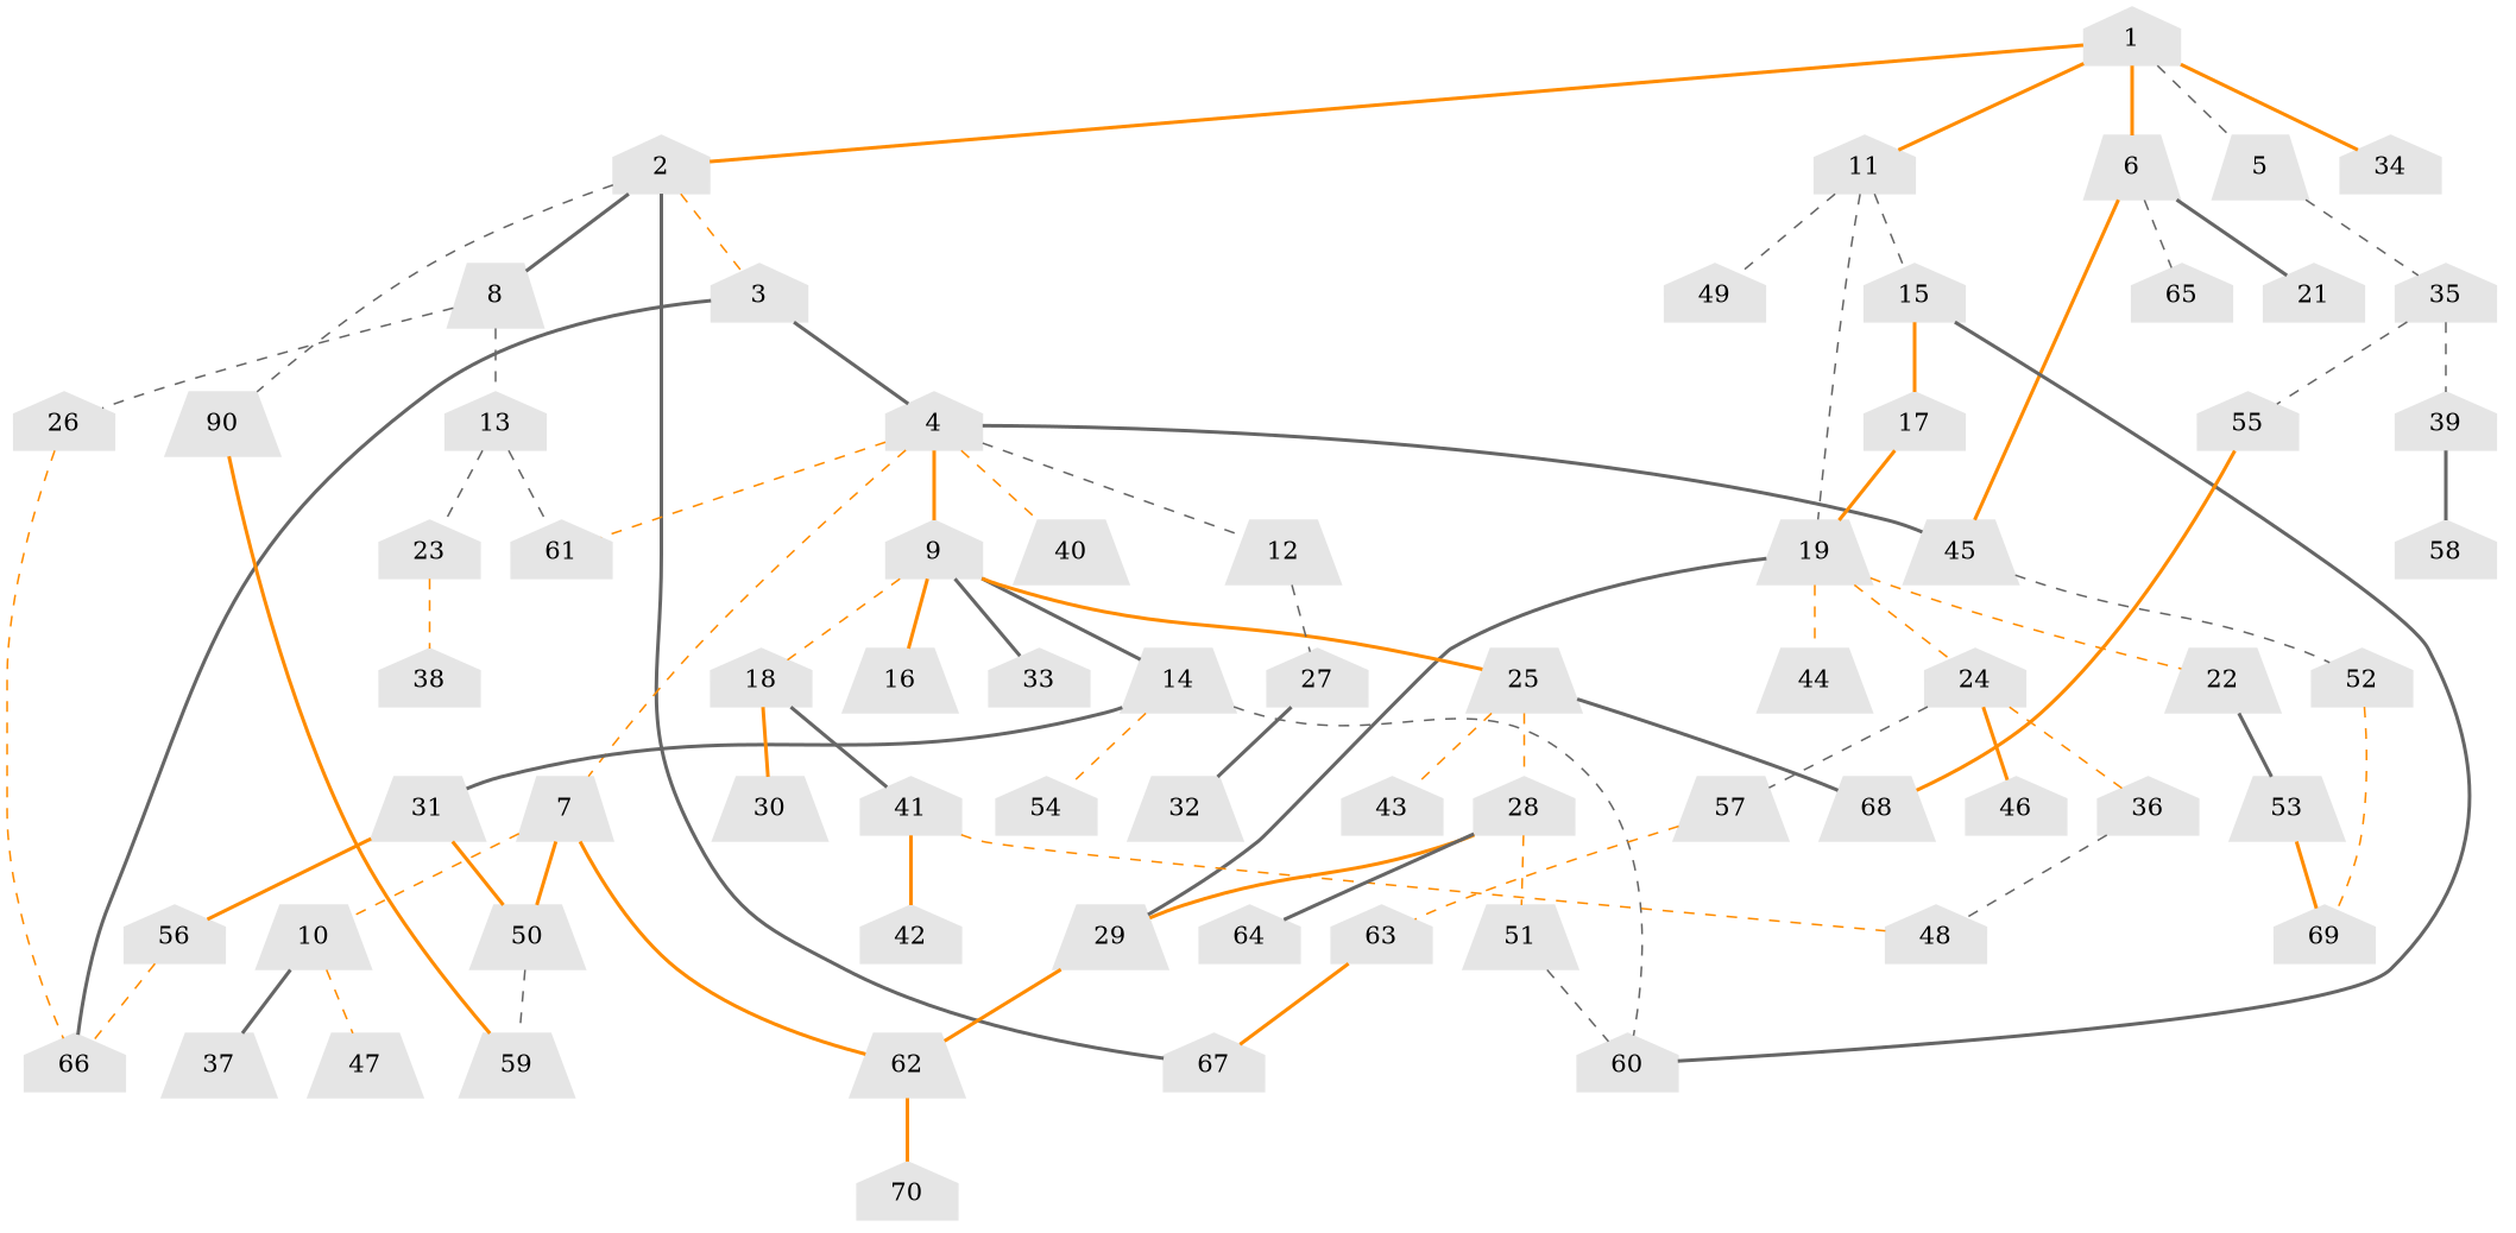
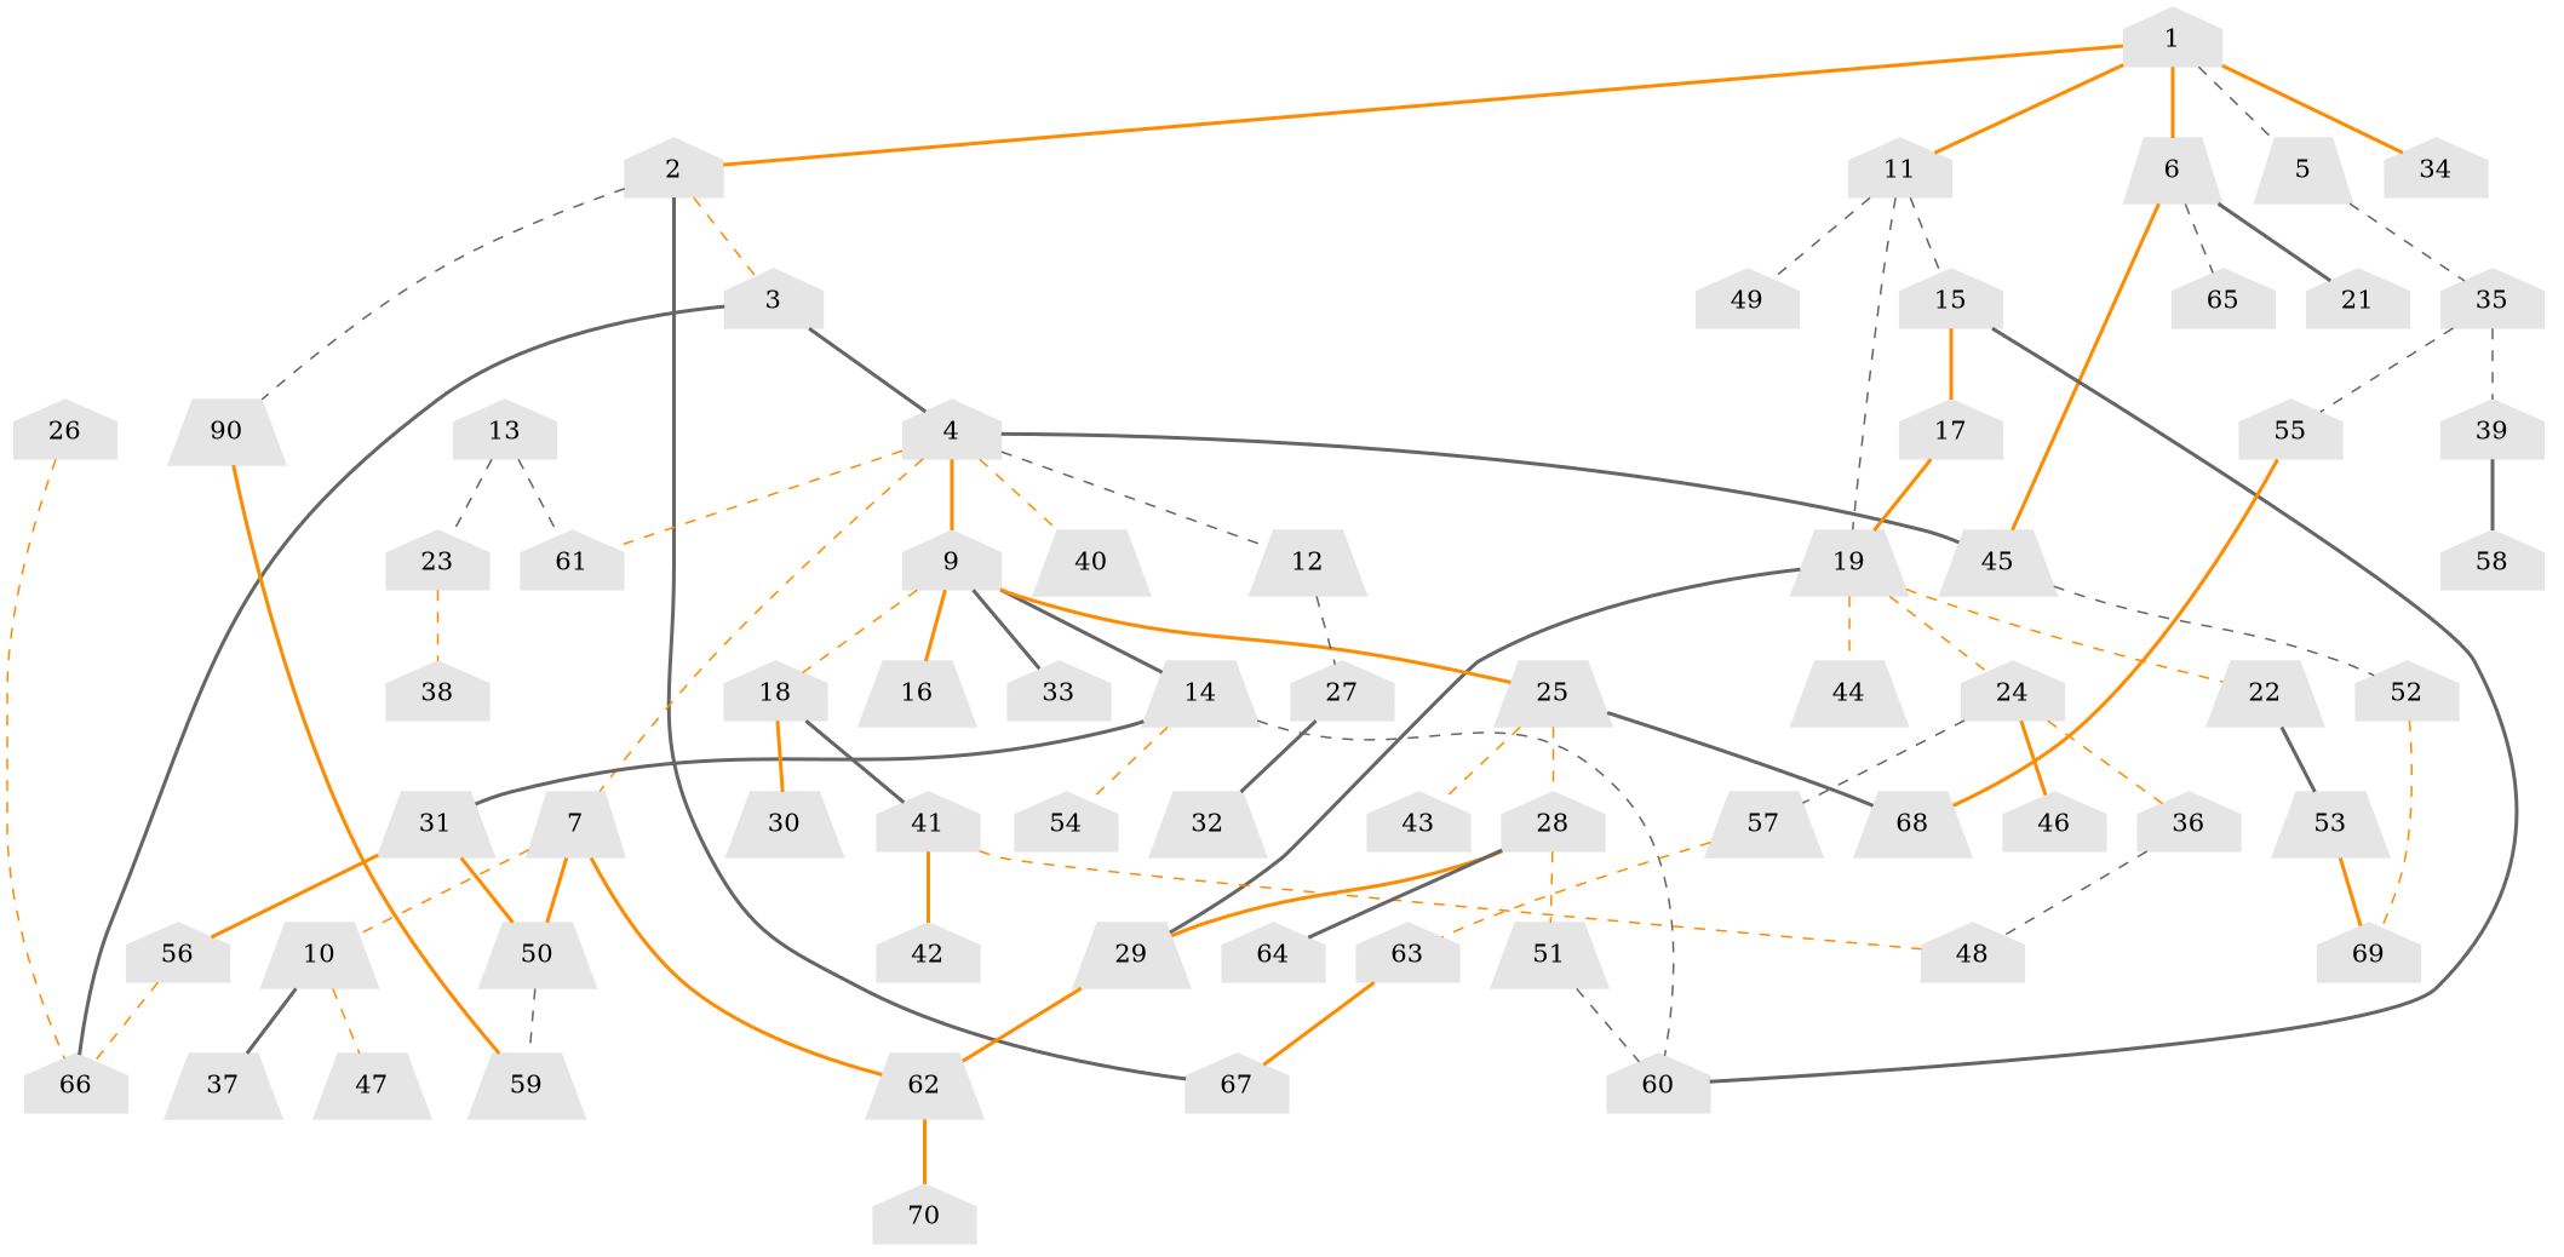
  graph {
    node [color=gray90 shape=house style=filled]
    edge [color=darkorange style=bold]
    1
    2
    5 [shape=trapezium]
    6 [shape=trapezium]
    11
    34
    3
-   8 [shape=trapezium]
    n9 [label=90 shape=trapezium]
    67
    35
    45 [shape=trapezium]
    21
    65
    15
    19 [shape=trapezium]
    49
    4
    66
    13
    26
    59 [shape=trapezium]
    7 [shape=trapezium]
    9
    12 [shape=trapezium]
    40 [shape=trapezium]
    61
    10 [shape=trapezium]
    50 [shape=trapezium]
    62 [shape=trapezium]
    14 [shape=trapezium]
    16 [shape=trapezium]
    18
    25 [shape=trapezium]
    33
    27
    52
    39
    55
    37 [shape=trapezium]
    47 [shape=trapezium]
    70
    23
    31 [shape=trapezium]
    54
    60
    30 [shape=trapezium]
    41
    28
    43
    68 [shape=trapezium]
    17
    22 [shape=trapezium]
    24
    29 [shape=trapezium]
    44 [shape=trapezium]
    32 [shape=trapezium]
    38
    56
    48
    42
    53 [shape=trapezium]
    36
    46
    57 [shape=trapezium]
    69
    63
    51 [shape=trapezium]
    64
    58
    1 -- 2
    1 -- 5 [color=gray40 style=dashed]
    1 -- 6
    1 -- 11
    1 -- 34
    2 -- 3 [style=dashed]
-   2 -- 8 [color=gray40]
    2 -- n9 [color=gray40 style=dashed]
    2 -- 67 [color=gray40]
    5 -- 35 [color=gray40 style=dashed]
    6 -- 45
    6 -- 21 [color=gray40]
    6 -- 65 [color=gray40 style=dashed]
    11 -- 15 [color=gray40 style=dashed]
    11 -- 19 [color=gray40 style=dashed]
    11 -- 49 [color=gray40 style=dashed]
    3 -- 4 [color=gray40]
    3 -- 66 [color=gray40]
-   8 -- 13 [color=gray40 style=dashed]
-   8 -- 26 [color=gray40 style=dashed]
    n9 -- 59
    35 -- 39 [color=gray40 style=dashed]
    35 -- 55 [color=gray40 style=dashed]
    45 -- 52 [color=gray40 style=dashed]
    15 -- 60 [color=gray40]
    15 -- 17
    19 -- 22 [style=dashed]
    19 -- 24 [style=dashed]
    19 -- 29 [color=gray40]
    19 -- 44 [style=dashed]
    4 -- 45 [color=gray40]
    4 -- 7 [style=dashed]
    4 -- 9
    4 -- 12 [color=gray40 style=dashed]
    4 -- 40 [style=dashed]
    4 -- 61 [style=dashed]
    13 -- 61 [color=gray40 style=dashed]
    13 -- 23 [color=gray40 style=dashed]
    26 -- 66 [style=dashed]
    7 -- 10 [style=dashed]
    7 -- 50
    7 -- 62
    9 -- 14 [color=gray40]
    9 -- 16
    9 -- 18 [style=dashed]
    9 -- 25
    9 -- 33 [color=gray40]
    12 -- 27 [color=gray40 style=dashed]
    10 -- 37 [color=gray40]
    10 -- 47 [style=dashed]
    50 -- 59 [color=gray40 style=dashed]
    62 -- 70
    14 -- 31 [color=gray40]
    14 -- 54 [style=dashed]
    14 -- 60 [color=gray40 style=dashed]
    18 -- 30
    18 -- 41 [color=gray40]
    25 -- 28 [style=dashed]
    25 -- 43 [style=dashed]
    25 -- 68 [color=gray40]
    27 -- 32 [color=gray40]
    52 -- 69 [style=dashed]
    39 -- 58 [color=gray40]
    55 -- 68
    23 -- 38 [style=dashed]
    31 -- 50
    31 -- 56
    41 -- 48 [style=dashed]
    41 -- 42
    28 -- 29
    28 -- 51 [style=dashed]
    28 -- 64 [color=gray40]
    17 -- 19
    22 -- 53 [color=gray40]
    24 -- 36 [style=dashed]
    24 -- 46
    24 -- 57 [color=gray40 style=dashed]
    29 -- 62
    56 -- 66 [style=dashed]
    53 -- 69
    36 -- 48 [color=gray40 style=dashed]
    57 -- 63 [style=dashed]
    63 -- 67
    51 -- 60 [color=gray40 style=dashed]
  }
